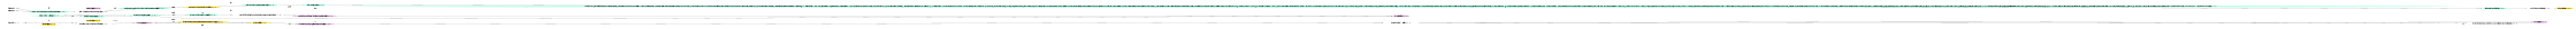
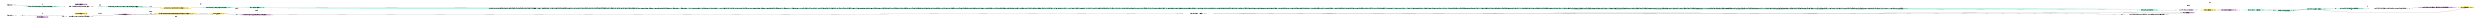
  digraph {
    fontname="DejaVu Sans Mono"
    rankdir=LR
    node [fillcolor=aquamarine fontname="DejaVu Sans Mono" shape=ellipse style=filled]
    edge [arrowhead=diamond fontname="DejaVu Sans Mono" style=bold]
    n1 [fillcolor=gold label="return DBeaverIcons.getImage(DBValueFormatting.getObjectImage(binding.getMetaAttribute()))@@@5@@@['0', '0', '1']"]
    n2 [fillcolor=gold label="columnIndex == 2@@@7@@@['0', '0', '1']" shape=diamond]
    n3 [fillcolor=white label="constraint.getOrderPosition() > 0@@@9@@@['0', '0', '1']" shape=diamond]
    n4 [fillcolor=plum label="DBDAttributeConstraint constraint = getBindingConstraint(binding)@@@8@@@['0', '0', '1']"]
    n5 [fillcolor=white label="warnLabel.setText(ResultSetMessages.controls_resultset_filter_warning_custom_order_disabled)@@@190@@@['1', '1', '0']"]
    n6 [fillcolor=plum label="warnLabel.setForeground(parent.getDisplay().getSystemColor(SWT.COLOR_RED))@@@191@@@['1', '1', '0']"]
-   n7 [fillcolor=plum label="return parent@@@193@@@['1', '1', '0']"]
+   n7 [fillcolor=gold label="return parent@@@193@@@['1', '1', '0']"]
    n8 [fillcolor=plum label="return null@@@13@@@['0', '0', '1']"]
-   n9 [fillcolor=white label="createDialogArea['0', '1', '0']" shape=diamond]
    n10 [fillcolor=plum label="Composite parent@@@2@@@['1', '1', '0']" shape=box]
    n11 [label="getShell().setText(ResultSetMessages.controls_resultset_filter_title)@@@3@@@['1', '1', '0']"]
    n12 [label="Composite composite = (Composite)super.edu.fdu.CPPDG.tinypdg.pe.ExpressionInfo@a1cfdparent@@@5@@@['1', '1', '0']"]
    n13 [label="{Composite columnsGroup = UIUtils.createPlaceholder(tabFolder,1)FilteredTree filteredTree = new FilteredTree(columnsGroup,SWT.SINGLE | SWT.FULL_SELECTION | SWT.CHECK,new NamedObjectPatternFilter(),true){@Override protected TreeViewer doCreateTreeViewer(Composite parent,int style){columnsViewer = new CheckboxTreeViewer(parent,style)return columnsViewer}}columnsViewer.setContentProvider(new TreeContentProvider(){@Override public Object(( getChildren(Object parentElement){final java.util.List<DBDAttributeBinding> nestedBindings = ((DBDAttributeBinding)parentElement).getNestedBindings()if (nestedBindings == null || nestedBindings.isEmpty()) {return null}final DBDAttributeBinding(( res = nestedBindings.toArray(new DBDAttributeBinding(((()Arrays.sort(res,activeSorter)return res}@Override public boolean hasChildren(Object element){final java.util.List<DBDAttributeBinding> nestedBindings = ((DBDAttributeBinding)element).getNestedBindings()return nestedBindings != null && !nestedBindings.isEmpty()}})columnsViewer.setLabelProvider(new ColumnLabelProvider())columnsViewer.setCheckStateProvider(new CheckStateProvider())final Tree columnsTree = columnsViewer.getTree()GridData gd = new GridData(GridData.FILL_BOTH)gd.heightHint = 300columnsTree.setLayoutData(gd)columnsTree.setHeaderVisible(true)columnsTree.setLinesVisible(true)UIUtils.createTreeColumn(columnsTree,SWT.LEFT,ResultSetMessages.controls_resultset_filter_column_name)UIUtils.createTreeColumn(columnsTree,SWT.LEFT,\"#\")UIUtils.createTreeColumn(columnsTree,SWT.LEFT,ResultSetMessages.controls_resultset_filter_column_order)criteriaColumn = UIUtils.createTreeColumn(columnsTree,SWT.LEFT,ResultSetMessages.controls_resultset_filter_column_criteria)new CustomTreeEditor(columnsTree){@Override protected Control createEditor(Tree table,int index,TreeItem item){if (index == 2) {toggleColumnOrder(item)return null}if (index == 3 && resultSetViewer.supportsDataFilter()) {Text text = new Text(columnsTree,SWT.BORDER)text.setText(item.getText(index))text.selectAll()return text}return null}@Override protected void saveEditorValue(Control control,int index,TreeItem item){Text text = (Text)controlString criteria = text.getText().trim()DBDAttributeConstraint constraint = getBindingConstraint((DBDAttributeBinding)item.getData())if (CommonUtils.isEmpty(criteria)) {constraint.setCriteria(null)}{constraint.setCriteria(criteria)}item.setText(3,criteria)}private void toggleColumnOrder(TreeItem item){DBDAttributeConstraint constraint = getBindingConstraint((DBDAttributeBinding)item.getData())if (constraint.getOrderPosition() == 0) {constraint.setOrderPosition(dataFilter.getMaxOrderingPosition() + 1)constraint.setOrderDescending(false)}if (!constraint.isOrderDescending()) {constraint.setOrderDescending(true)}{constraint.setOrderPosition(0)constraint.setOrderDescending(false)}columnsViewer.refresh()}}columnsViewer.addCheckStateListener(null){ToolBar toolbar = new ToolBar(columnsGroup,SWT.HORIZONTAL | SWT.RIGHT)gd = new GridData(GridData.FILL_HORIZONTAL)gd.verticalIndent = 3toolbar.setLayoutData(gd)toolbar.setLayout(new FillLayout())moveTopButton = createToolItem(toolbar,ResultSetMessages.dialog_toolbar_move_to_top,UIIcon.ARROW_TOP,null)moveTopButton.setEnabled(false)moveUpButton = createToolItem(toolbar,ResultSetMessages.dialog_toolbar_move_up,UIIcon.ARROW_UP,null)moveUpButton.setEnabled(false)moveDownButton = createToolItem(toolbar,ResultSetMessages.dialog_toolbar_move_down,UIIcon.ARROW_DOWN,null)moveDownButton.setEnabled(false)moveBottomButton = createToolItem(toolbar,ResultSetMessages.dialog_toolbar_move_to_bottom,UIIcon.ARROW_BOTTOM,null)moveBottomButton.setEnabled(false)UIUtils.createToolBarSeparator(toolbar,SWT.VERTICAL)createToolItem(toolbar,ResultSetMessages.dialog_toolbar_sort,UIIcon.SORT,null)UIUtils.createToolBarSeparator(toolbar,SWT.VERTICAL)ToolItem showAllButton = createToolItem(toolbar,ResultSetMessages.dialog_toolbar_show_all,null,null)showAllButton.setImage(UIUtils.getShardImage(ISharedImages.IMG_ETOOL_DEF_PERSPECTIVE))ToolItem showNoneButton = createToolItem(toolbar,ResultSetMessages.dialog_toolbar_show_none,null,null)showNoneButton.setImage(UIUtils.getShardImage(ISharedImages.IMG_ELCL_REMOVEALL))createToolItem(toolbar,ResultSetMessages.dialog_toolbar_reset,UIIcon.REFRESH,null)columnsViewer.addSelectionChangedListener(null)}TabItem libsTab = new TabItem(tabFolder,SWT.NONE)libsTab.setText(ResultSetMessages.controls_resultset_filter_group_columns)libsTab.setToolTipText(\"Set criteria and order for individual column(s)\")libsTab.setControl(columnsGroup)}@@@9@@@['1', '1', '0']"]
    n14 [fillcolor=white label="getShell().setImage(DBeaverIcons.getImage(UIIcon.FILTER))@@@4@@@['1', '1', '0']"]
    n15 [label="Label warnLabel = new Label(composite,SWT.NONE)@@@189@@@['1', '1', '0']"]
    n16 [fillcolor=gold label="TabFolder tabFolder = new TabFolder(composite,SWT.NONE)@@@6@@@['1', '1', '0']"]
    n17 [label="createCustomFilters(tabFolder)@@@179@@@['1', '1', '0']"]
    n18 [label="tabFolder.setLayoutData(new GridData(GridData.FILL_BOTH))@@@7@@@['1', '1', '0']"]
    n19 [fillcolor=white label="return DBeaverIcons.getImage(constraint.isOrderDescending()? UIIcon.SORT_DECREASE: UIIcon.SORT_INCREASE)@@@10@@@['0', '0', '1']"]
    n20 [label="criteriaColumn.getWidth() < 200@@@185@@@['1', '1', '0']" shape=diamond]
    n21 [label="criteriaColumn.setWidth(200)@@@186@@@['1', '1', '0']"]
    n22 [label="!resultSetViewer.supportsDataFilter()@@@188@@@['1', '1', '0']" shape=diamond]
    n23 [fillcolor=white label="columnsViewer.setInput(attributes)@@@180@@@['1', '1', '0']"]
    n24 [label="TreeColumn criteriaColumn@@@8@@@['1', '1', '0']"]
    n25 [fillcolor=white label="getColumnImage['0', '0', '1']" shape=diamond]
    n26 [fillcolor=gold label="int columnIndex@@@2@@@['0', '0', '1']" shape=box]
    n27 [fillcolor=white label="DBDAttributeBinding binding = (DBDAttributeBinding)element@@@3@@@['0', '0', '1']"]
-   n28 [fillcolor=gold label="Object element@@@2@@@['0', '0', '1']" shape=box]
+   n28 [fillcolor=plum label="Object element@@@2@@@['0', '0', '1']" shape=box]
    n29 [fillcolor=plum label="columnIndex == 0@@@4@@@['0', '0', '1']" shape=diamond]
    n30 [fillcolor=white label="createDialogArea['1', '0', '0']" shape=diamond]
+   n31 [fillcolor=plum label="UIUtils.asyncExec(null)@@@182@@@['1', '1', '0']"]
    n32 [fillcolor=gold label="refreshData()@@@181@@@['1', '1', '0']"]
    n1 -> n2 [arrowhead=vee]
    n2 -> n3 [label=true style=dotted]
    n2 -> n4
    n2 -> n4 [arrowhead=tee label=true style=dotted]
    n3 -> n8 [arrowhead=vee]
    n3 -> n19 [arrowhead=vee]
    n3 -> n19 [label=true style=dotted]
    n4 -> n3 [arrowhead=vee]
    n5 -> n6 [arrowhead=vee]
    n6 -> n7
-   n9 -> n10 [arrowhead=tee label=true style=dotted]
-   n9 -> n11 [arrowhead=vee]
    n10 -> n7 [label=parent style=solid]
    n10 -> n12 [arrowhead=tee label=parent style=solid]
    n10 -> n13 [arrowhead=tee label=parent style=solid]
    n11 -> n14 [arrowhead=vee]
    n12 -> n15 [arrowhead=vee label=composite style=solid]
    n12 -> n16
    n12 -> n16 [arrowhead=vee label=composite style=solid]
    n13 -> n17
    n14 -> n12 [arrowhead=vee]
    n15 -> n5
    n16 -> n13 [label=tabFolder style=solid]
    n16 -> n17 [arrowhead=tee label=tabFolder style=solid]
    n16 -> n18 [arrowhead=tee]
    n17 -> n23
    n18 -> n24
    n19 -> n8 [arrowhead=tee]
    n20 -> n21 [arrowhead=vee]
    n20 -> n21 [arrowhead=tee label=true style=dotted]
    n20 -> n22 [arrowhead=tee]
    n21 -> n22 [arrowhead=vee]
    n22 -> n5 [arrowhead=tee label=true style=dotted]
    n22 -> n6 [arrowhead=tee label=true style=dotted]
    n22 -> n7
    n22 -> n15 [label=true style=dotted]
    n22 -> n15
    n23 -> n32
    n24 -> n13
    n25 -> n26 [arrowhead=vee label=true style=dotted]
    n25 -> n27 [arrowhead=vee]
    n25 -> n28 [arrowhead=vee label=true style=dotted]
    n26 -> n2 [label=columnIndex style=solid]
    n26 -> n29 [label=columnIndex style=solid]
    n27 -> n4 [arrowhead=tee label=binding style=solid]
    n27 -> n29 [arrowhead=vee]
    n28 -> n27 [label=element style=solid]
    n29 -> n1 [arrowhead=vee label=true style=dotted]
    n29 -> n1
    n29 -> n2 [arrowhead=vee]
    n30 -> n10 [arrowhead=tee label=true style=dotted]
    n30 -> n11
+   n31 -> n20 [arrowhead=tee]
+   n32 -> n31 [arrowhead=vee]
  }
